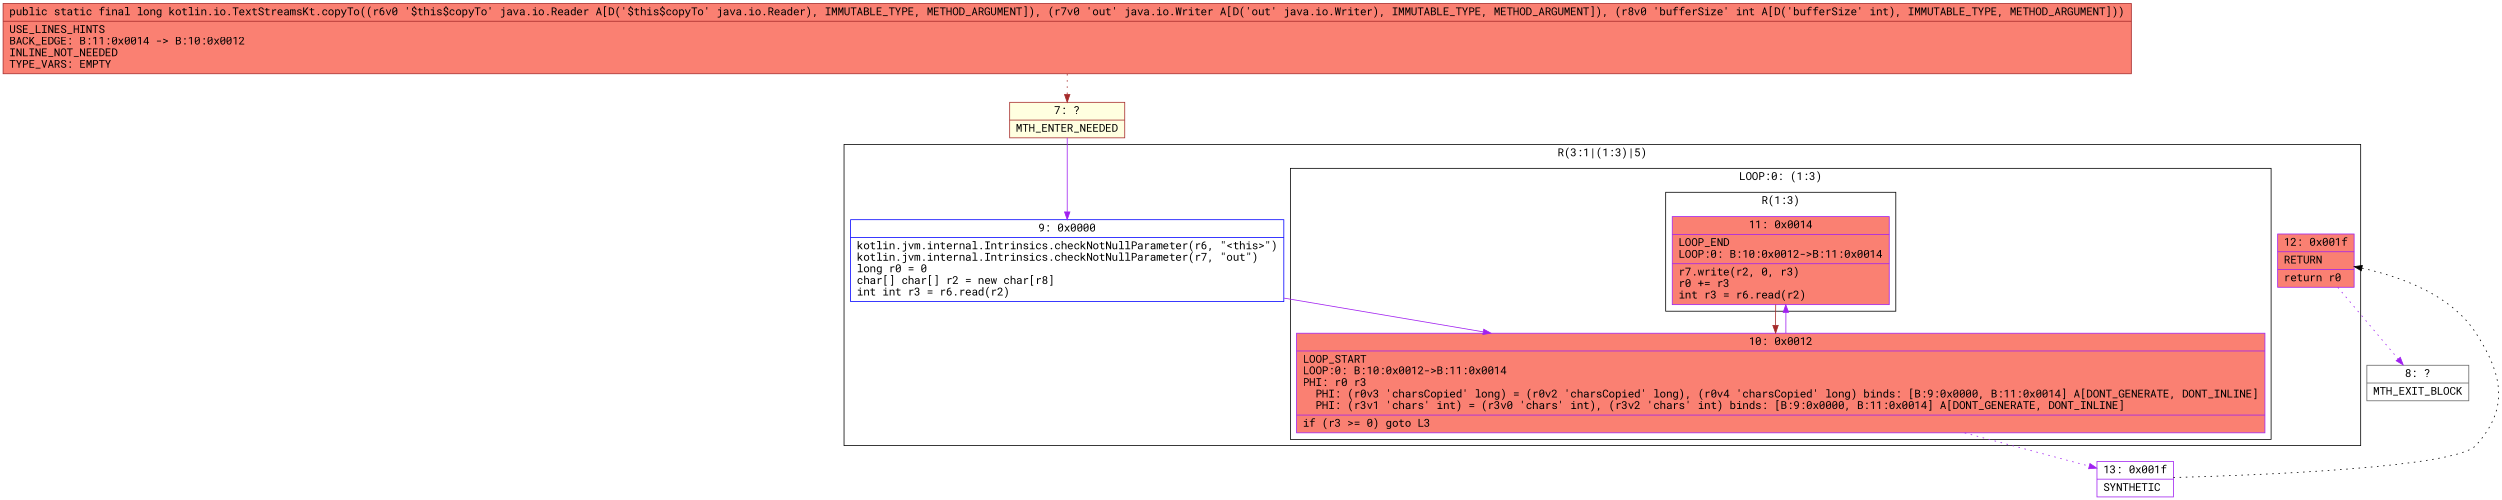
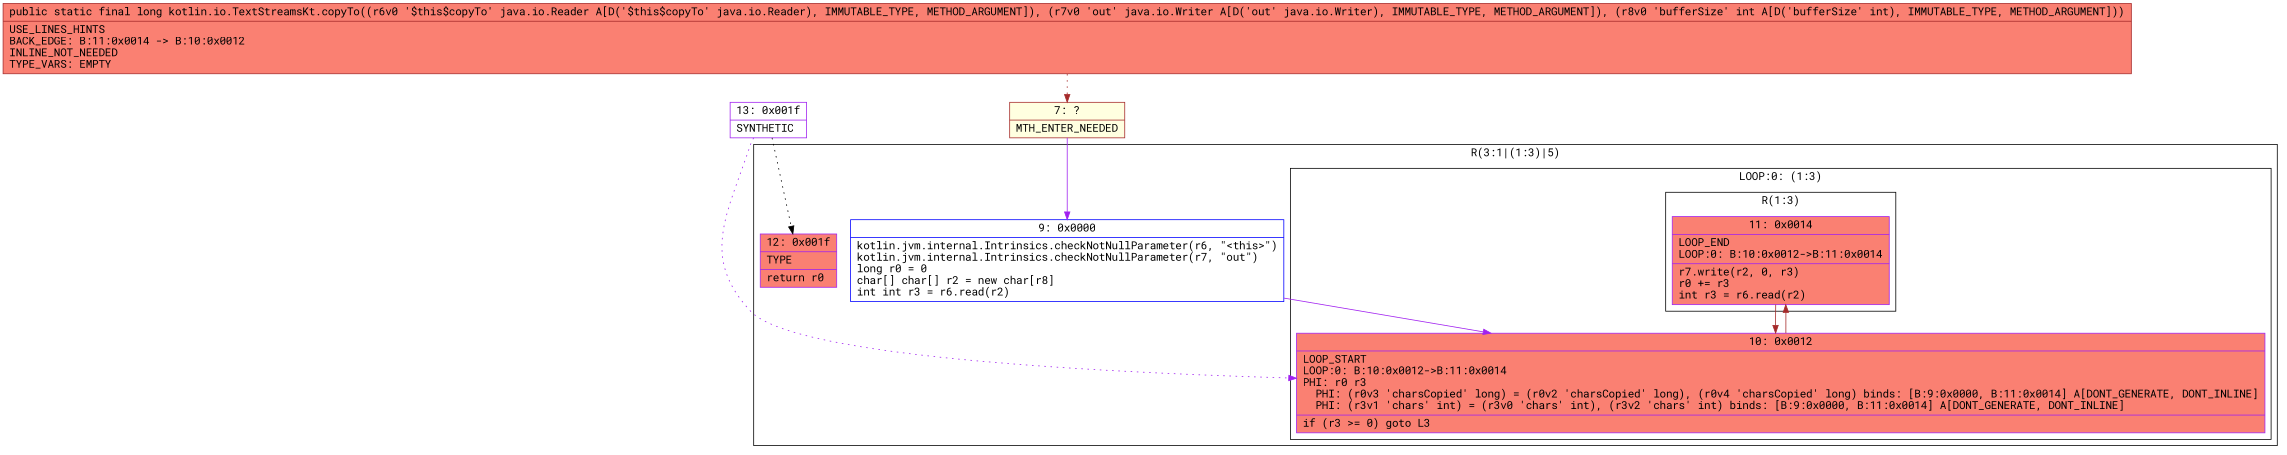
  digraph {
    fontname="Roboto Mono"
    node [color=purple fillcolor=salmon fontname="Roboto Mono" shape=record style=filled]
    edge [color=purple fontname="Roboto Mono" style=solid]
    n1 [label="{11\:\ 0x0014|LOOP_END\lLOOP:0: B:10:0x0012\-\>B:11:0x0014\l|r7.write(r2, 0, r3)\lr0 += r3\lint r3 = r6.read(r2)\l}"]
    n2 [label="{10\:\ 0x0012|LOOP_START\lLOOP:0: B:10:0x0012\-\>B:11:0x0014\lPHI: r0 r3 \l  PHI: (r0v3 'charsCopied' long) = (r0v2 'charsCopied' long), (r0v4 'charsCopied' long) binds: [B:9:0x0000, B:11:0x0014] A[DONT_GENERATE, DONT_INLINE]\l  PHI: (r3v1 'chars' int) = (r3v0 'chars' int), (r3v2 'chars' int) binds: [B:9:0x0000, B:11:0x0014] A[DONT_GENERATE, DONT_INLINE]\l|if (r3 \>= 0) goto L3\l}"]
    n3 [color=blue fillcolor=white label="{9\:\ 0x0000|kotlin.jvm.internal.Intrinsics.checkNotNullParameter(r6, \"\<this\>\")\lkotlin.jvm.internal.Intrinsics.checkNotNullParameter(r7, \"out\")\llong r0 = 0\lchar[] char[] r2 = new char[r8]\lint int r3 = r6.read(r2)\l}"]
-   n4 [label="{12\:\ 0x001f|RETURN\l|return r0\l}"]
+   n4 [label="{12\:\ 0x001f|TYPE\l|return r0\l}"]
    n5 [fillcolor=white label="{13\:\ 0x001f|SYNTHETIC\l}"]
-   n6 [color=gray40 fillcolor=white label="{8\:\ ?|MTH_EXIT_BLOCK\l}"]
    n7 [color=brown fillcolor=lightyellow label="{7\:\ ?|MTH_ENTER_NEEDED\l}"]
    n8 [color=brown label="{public static final long kotlin.io.TextStreamsKt.copyTo((r6v0 '$this$copyTo' java.io.Reader A[D('$this$copyTo' java.io.Reader), IMMUTABLE_TYPE, METHOD_ARGUMENT]), (r7v0 'out' java.io.Writer A[D('out' java.io.Writer), IMMUTABLE_TYPE, METHOD_ARGUMENT]), (r8v0 'bufferSize' int A[D('bufferSize' int), IMMUTABLE_TYPE, METHOD_ARGUMENT]))  | USE_LINES_HINTS\lBACK_EDGE: B:11:0x0014 \-\> B:10:0x0012\lINLINE_NOT_NEEDED\lTYPE_VARS: EMPTY\l}"]
    subgraph cluster_1 {
      label="R(3:1|(1:3)|5)"
      n3
      n4
      subgraph cluster_2 {
        label="LOOP:0: (1:3)"
        n2
        subgraph cluster_3 {
          label="R(1:3)"
          n1
        }
      }
    }
    n1 -> n2 [color=brown]
-   n2 -> n1
-   n2 -> n5 [style=dotted]
+   n2 -> n1 [color=brown]
+   n5 -> n2 [style=dotted]
    n3 -> n2
-   n4 -> n6 [style=dotted]
    n5 -> n4 [color=black style=dotted]
    n7 -> n3
    n8 -> n7 [color=brown style=dotted]
  }
